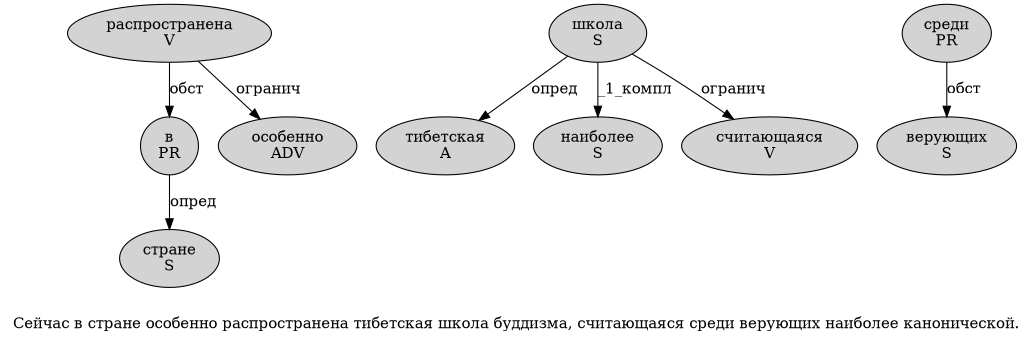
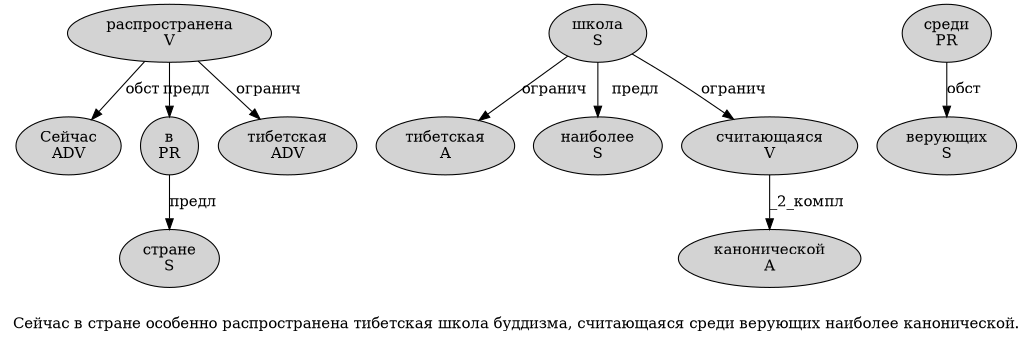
  digraph {
    label="Сейчас в стране особенно распространена тибетская школа буддизма, считающаяся среди верующих наиболее канонической."
    node [fillcolor=lightgray penwidth=1 shape=ellipse style=filled]
+   n1 [label="Сейчас\nADV"]
    n2 [label="в\nPR"]
    n3 [label="стране\nS"]
-   n4 [label="особенно\nADV"]
+   n4 [label="тибетская\nADV"]
    n5 [label="распространена\nV"]
    n6 [label="школа\nS"]
    n7 [label="тибетская\nA"]
    n8 [label="наиболее\nS"]
    n9 [label="считающаяся\nV"]
+   n10 [label="канонической\nA"]
    n11 [label="среди\nPR"]
    n12 [label="верующих\nS"]
-   n2 -> n3 [label="опред"]
-   n5 -> n2 [label="обст"]
+   n2 -> n3 [label="предл"]
+   n5 -> n1 [label="обст"]
+   n5 -> n2 [label="предл"]
    n5 -> n4 [label="огранич"]
-   n6 -> n7 [label="опред"]
-   n6 -> n8 [label="_1_компл"]
+   n6 -> n7 [label="огранич"]
+   n6 -> n8 [label="предл"]
    n6 -> n9 [label="огранич"]
+   n9 -> n10 [label="_2_компл"]
    n11 -> n12 [label="обст"]
  }
